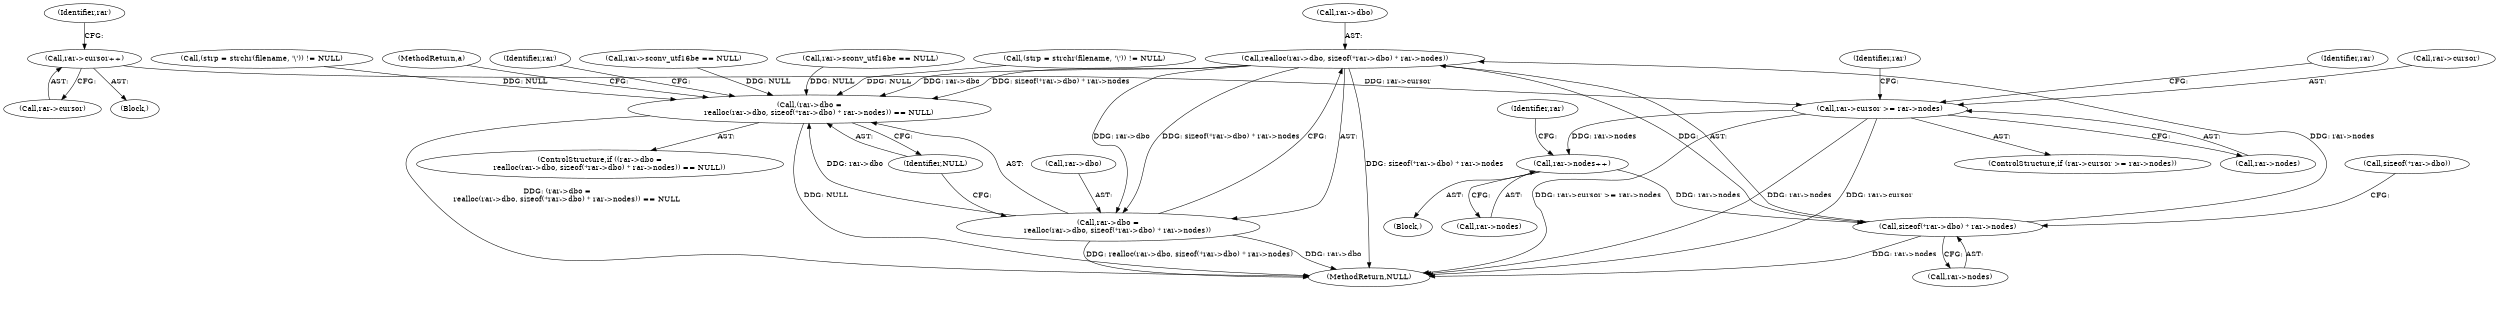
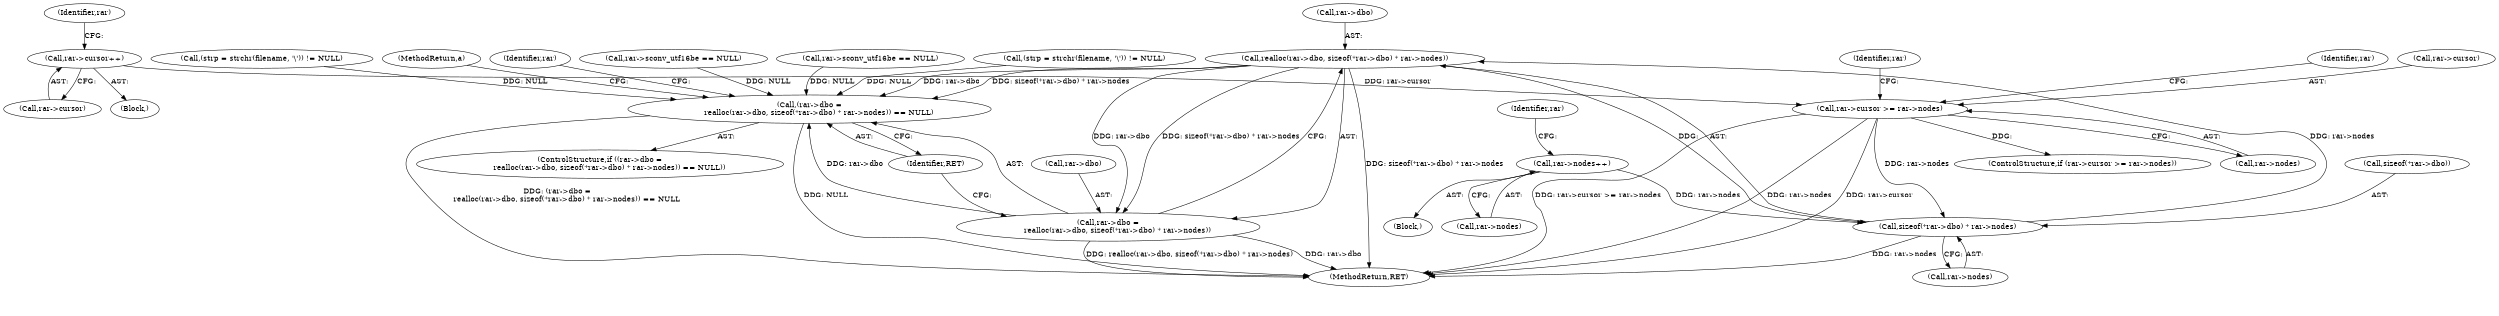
  digraph {
    n1 [label="(Call,realloc(rar->dbo, sizeof(*rar->dbo) * rar->nodes))"]
    n2 [label="(Call,sizeof(*rar->dbo) * rar->nodes)"]
    n3 [label="(Call,(rar->dbo =\n        realloc(rar->dbo, sizeof(*rar->dbo) * rar->nodes)) == NULL)"]
    n4 [label="(Call,rar->dbo =\n        realloc(rar->dbo, sizeof(*rar->dbo) * rar->nodes))"]
-   n5 [label="(MethodReturn,NULL)"]
+   n5 [label="(MethodReturn,RET)"]
    n6 [label="(Call,rar->nodes)"]
    n7 [label="(ControlStructure,if ((rar->dbo =\n        realloc(rar->dbo, sizeof(*rar->dbo) * rar->nodes)) == NULL))"]
-   n8 [label="(Identifier,NULL)"]
+   n8 [label="(Identifier,RET)"]
    n9 [label="(Call,rar->nodes++)"]
    n10 [label="(Block,)"]
    n11 [label="(Call,rar->nodes)"]
    n12 [label="(Call,rar->cursor >= rar->nodes)"]
    n13 [label="(ControlStructure,if (rar->cursor >= rar->nodes))"]
    n14 [label="(Call,rar->nodes)"]
    n15 [label="(Call,rar->cursor++)"]
    n16 [label="(Block,)"]
    n17 [label="(Call,rar->cursor)"]
    n18 [label="(Call,rar->dbo)"]
    n19 [label="(Call,(strp = strchr(filename, '\\')) != NULL)"]
    n20 [label="(Identifier,rar)"]
    n21 [label="(Call,(strp = strchr(filename, '\\')) != NULL)"]
    n22 [label="(Identifier,rar)"]
    n23 [label="(Call,rar->dbo)"]
    n24 [label="(Identifier,rar)"]
    n25 [label="(MethodReturn,a)"]
    n26 [label="(Call,rar->cursor)"]
    n27 [label="(Identifier,rar)"]
    n28 [label="(Identifier,rar)"]
    n29 [label="(Call,rar->sconv_utf16be == NULL)"]
    n30 [label="(Call,sizeof(*rar->dbo))"]
    n31 [label="(Call,rar->sconv_utf16be == NULL)"]
    n1 -> n2 [label="DDG: "]
    n1 -> n3 [label="DDG: rar->dbo"]
    n1 -> n3 [label="DDG: sizeof(*rar->dbo) * rar->nodes"]
    n1 -> n4 [label="AST: "]
    n1 -> n4 [label="DDG: rar->dbo"]
    n1 -> n4 [label="DDG: sizeof(*rar->dbo) * rar->nodes"]
    n1 -> n5 [label="DDG: sizeof(*rar->dbo) * rar->nodes"]
    n2 -> n1 [label="AST: "]
    n2 -> n1 [label="DDG: rar->nodes"]
    n2 -> n5 [label="DDG: rar->nodes"]
    n2 -> n6 [label="CFG: "]
    n3 -> n5 [label="DDG: (rar->dbo =\n        realloc(rar->dbo, sizeof(*rar->dbo) * rar->nodes)) == NULL"]
    n3 -> n5 [label="DDG: NULL"]
    n3 -> n7 [label="AST: "]
    n3 -> n8 [label="CFG: "]
    n4 -> n1 [label="CFG: "]
    n4 -> n3 [label="AST: "]
    n4 -> n3 [label="DDG: rar->dbo"]
    n4 -> n5 [label="DDG: realloc(rar->dbo, sizeof(*rar->dbo) * rar->nodes)"]
    n4 -> n5 [label="DDG: rar->dbo"]
    n6 -> n2 [label="AST: "]
    n8 -> n3 [label="AST: "]
    n8 -> n4 [label="CFG: "]
    n9 -> n2 [label="DDG: rar->nodes"]
    n9 -> n10 [label="AST: "]
    n9 -> n11 [label="CFG: "]
    n11 -> n9 [label="AST: "]
    n12 -> n5 [label="DDG: rar->cursor >= rar->nodes"]
    n12 -> n5 [label="DDG: rar->nodes"]
    n12 -> n5 [label="DDG: rar->cursor"]
-   n12 -> n9 [label="DDG: rar->nodes"]
-   n12 -> n13 [label="AST: "]
+   n12 -> n2 [label="DDG: rar->nodes"]
+   n12 -> n13 [label="DDG: "]
    n12 -> n14 [label="CFG: "]
    n14 -> n12 [label="AST: "]
    n15 -> n12 [label="DDG: rar->cursor"]
    n15 -> n16 [label="AST: "]
    n15 -> n17 [label="CFG: "]
    n17 -> n15 [label="AST: "]
    n18 -> n1 [label="AST: "]
    n19 -> n3 [label="DDG: NULL"]
    n20 -> n9 [label="CFG: "]
    n21 -> n3 [label="DDG: NULL"]
    n22 -> n12 [label="CFG: "]
    n23 -> n4 [label="AST: "]
    n24 -> n12 [label="CFG: "]
    n25 -> n3 [label="CFG: "]
    n26 -> n12 [label="AST: "]
    n27 -> n15 [label="CFG: "]
    n28 -> n3 [label="CFG: "]
    n29 -> n3 [label="DDG: NULL"]
-   n30 -> n2 [label="CFG: "]
+   n30 -> n2 [label="AST: "]
    n31 -> n3 [label="DDG: NULL"]
  }
